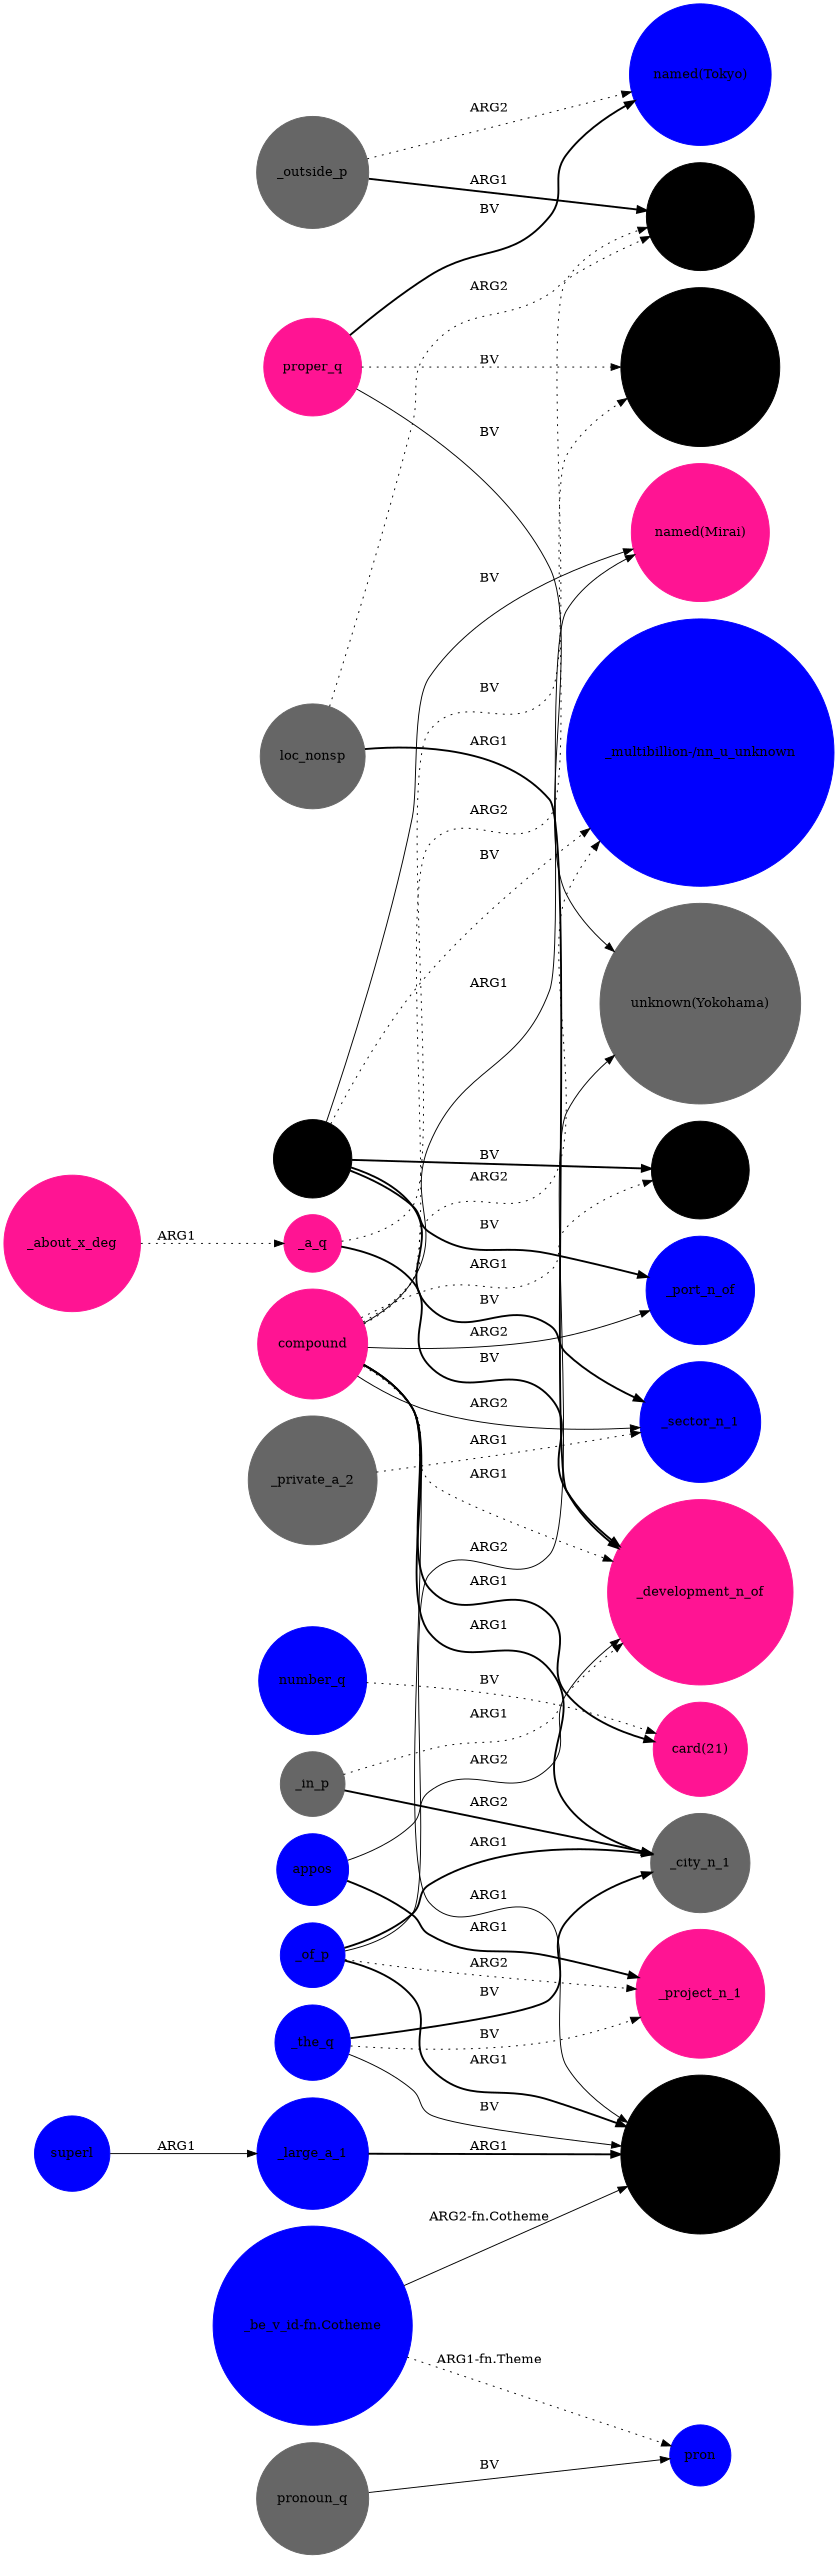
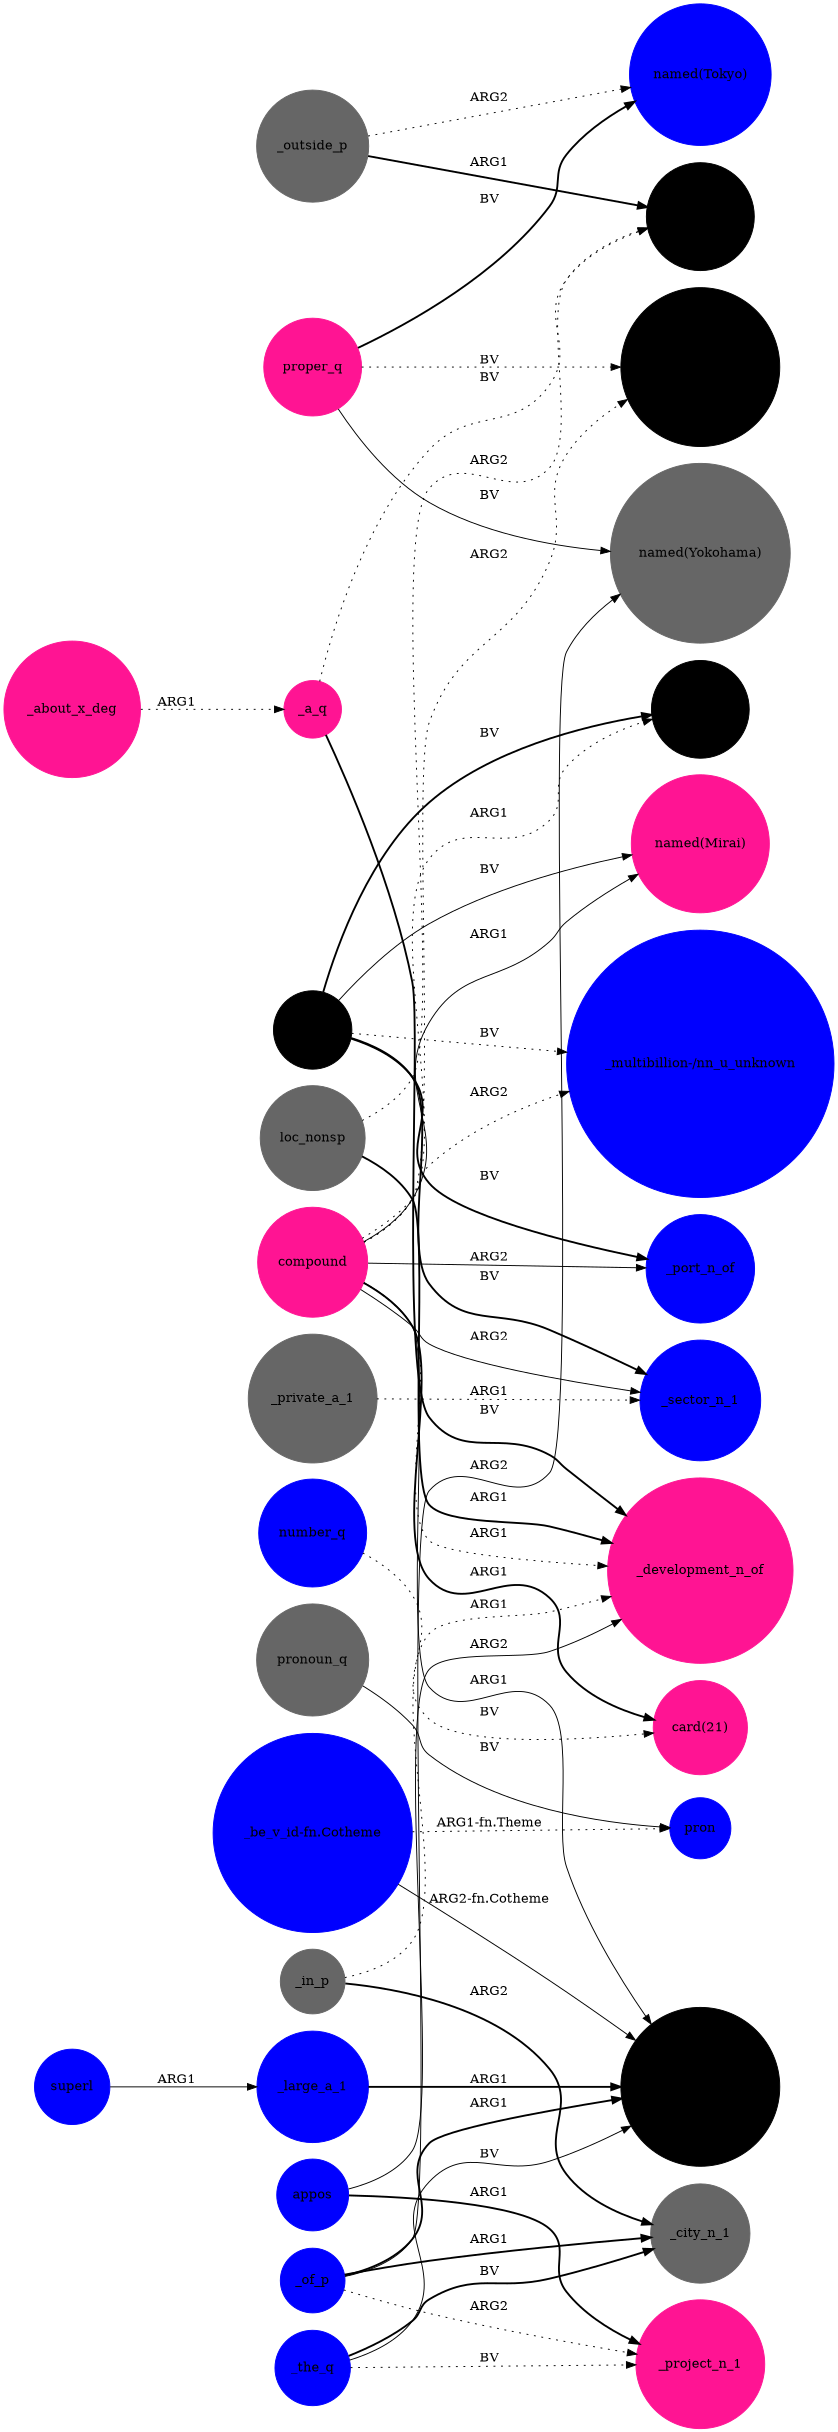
  digraph {
    rankdir=LR
    node [color=blue shape=circle style=filled]
    edge [style=dotted]
    loc_nonsp [color=gray40]
    _development_n_of [color=deeppink]
    _hour_n_1 [color=black]
    _a_q [color=deeppink]
    udef_q [color=black]
    "named(Mirai)" [color=deeppink]
    "_multibillion-/nn_u_unknown"
    _port_n_of
    _sector_n_1
    _yen_n_2 [color=black]
    compound [color=deeppink]
    _city_n_1 [color=gray40]
    "card(21)" [color=deeppink]
    _landowner_n_1 [color=black]
    "named(Minato-)" [color=black]
    _project_n_1 [color=deeppink]
    "_be_v_id-fn.Cotheme"
    pron
    _in_p [color=gray40]
    _outside_p [color=gray40]
    "named(Tokyo)"
    _the_q
    _large_a_1
    _of_p
-   "named(Yokohama)" [color=gray40 label="unknown(Yokohama)"]
-   _private_a_1 [color=gray40 label=_private_a_2]
+   "named(Yokohama)" [color=gray40]
+   _private_a_1 [color=gray40]
    pronoun_q [color=gray40]
    proper_q [color=deeppink]
    appos
    _about_x_deg [color=deeppink]
    superl
    number_q
    loc_nonsp -> _development_n_of [label=ARG1 style=bold]
    loc_nonsp -> _hour_n_1 [label=ARG2]
    _a_q -> _development_n_of [label=BV style=bold]
    _a_q -> _hour_n_1 [label=BV]
    udef_q -> "named(Mirai)" [label=BV style=solid]
    udef_q -> "_multibillion-/nn_u_unknown" [label=BV]
    udef_q -> _port_n_of [label=BV style=bold]
    udef_q -> _sector_n_1 [label=BV style=bold]
    udef_q -> _yen_n_2 [label=BV style=bold]
    compound -> _development_n_of [label=ARG1]
    compound -> "named(Mirai)" [label=ARG1 style=solid]
    compound -> "_multibillion-/nn_u_unknown" [label=ARG2]
    compound -> _port_n_of [label=ARG2 style=solid]
    compound -> _sector_n_1 [label=ARG2 style=solid]
    compound -> _yen_n_2 [label=ARG1]
-   compound -> _city_n_1 [label=ARG1 style=bold]
    compound -> "card(21)" [label=ARG1 style=bold]
    compound -> _landowner_n_1 [label=ARG1 style=solid]
    compound -> "named(Minato-)" [label=ARG2]
    "_be_v_id-fn.Cotheme" -> _landowner_n_1 [label="ARG2-fn.Cotheme" style=solid]
    "_be_v_id-fn.Cotheme" -> pron [label="ARG1-fn.Theme"]
    _in_p -> _development_n_of [label=ARG1]
    _in_p -> _city_n_1 [label=ARG2 style=bold]
    _outside_p -> _hour_n_1 [label=ARG1 style=bold]
    _outside_p -> "named(Tokyo)" [label=ARG2]
    _the_q -> _city_n_1 [label=BV style=bold]
    _the_q -> _landowner_n_1 [label=BV style=solid]
    _the_q -> _project_n_1 [label=BV]
    _large_a_1 -> _landowner_n_1 [label=ARG1 style=bold]
    _of_p -> _city_n_1 [label=ARG1 style=bold]
    _of_p -> _landowner_n_1 [label=ARG1 style=bold]
    _of_p -> _project_n_1 [label=ARG2]
    _of_p -> "named(Yokohama)" [label=ARG2 style=solid]
    _private_a_1 -> _sector_n_1 [label=ARG1]
    pronoun_q -> pron [label=BV style=solid]
    proper_q -> "named(Minato-)" [label=BV]
    proper_q -> "named(Tokyo)" [label=BV style=bold]
    proper_q -> "named(Yokohama)" [label=BV style=solid]
    appos -> _development_n_of [label=ARG2 style=solid]
    appos -> _project_n_1 [label=ARG1 style=bold]
    _about_x_deg -> _a_q [label=ARG1]
    superl -> _large_a_1 [label=ARG1 style=solid]
    number_q -> "card(21)" [label=BV]
  }
